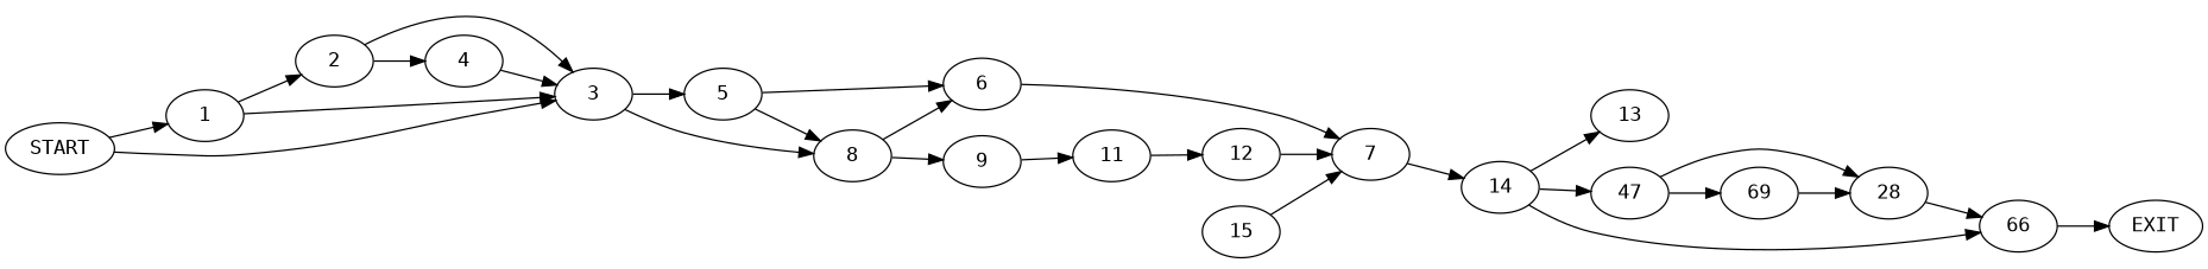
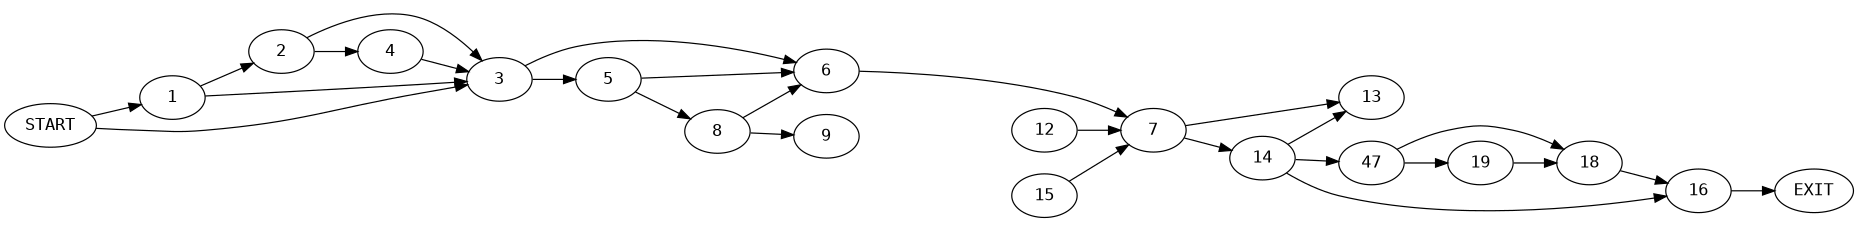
  digraph {
    fontname="DejaVu Sans Mono"
    rankdir=LR
    node [fontname="DejaVu Sans Mono"]
    edge [fontname="DejaVu Sans Mono"]
    n1 [label=START]
    1
    3
    2
    15
    7
    n7 [label=EXIT]
    4
    5
    6
    8
    9
    13
    14
-   16 [label=66]
+   16
    n16 [label=47]
-   11
    12
-   18 [label=28]
-   19 [label=69]
+   18
+   19
    n1 -> 1
    n1 -> 3
    1 -> 3
    1 -> 2
    3 -> 5
-   3 -> 8
+   3 -> 6
    2 -> 3
    2 -> 4
    15 -> 7
+   7 -> 13
    7 -> 14
    4 -> 3
    5 -> 6
    5 -> 8
    6 -> 7
    8 -> 6
    8 -> 9
-   9 -> 11
    14 -> 13
    14 -> 16
    14 -> n16
    16 -> n7
    n16 -> 18
    n16 -> 19
-   11 -> 12
    12 -> 7
    18 -> 16
    19 -> 18
  }
